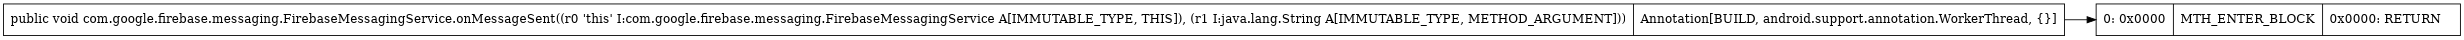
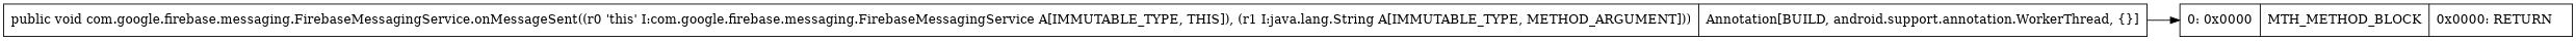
  digraph {
    rankdir=LR
    node [shape=record]
-   n1 [label="{0\:\ 0x0000|MTH_ENTER_BLOCK\l|0x0000: RETURN   \l}"]
+   n1 [label="{0\:\ 0x0000|MTH_METHOD_BLOCK\l|0x0000: RETURN   \l}"]
    n2 [label="{public void com.google.firebase.messaging.FirebaseMessagingService.onMessageSent((r0 'this' I:com.google.firebase.messaging.FirebaseMessagingService A[IMMUTABLE_TYPE, THIS]), (r1 I:java.lang.String A[IMMUTABLE_TYPE, METHOD_ARGUMENT]))  | Annotation[BUILD, android.support.annotation.WorkerThread, \{\}]\l}"]
    n2 -> n1
  }
